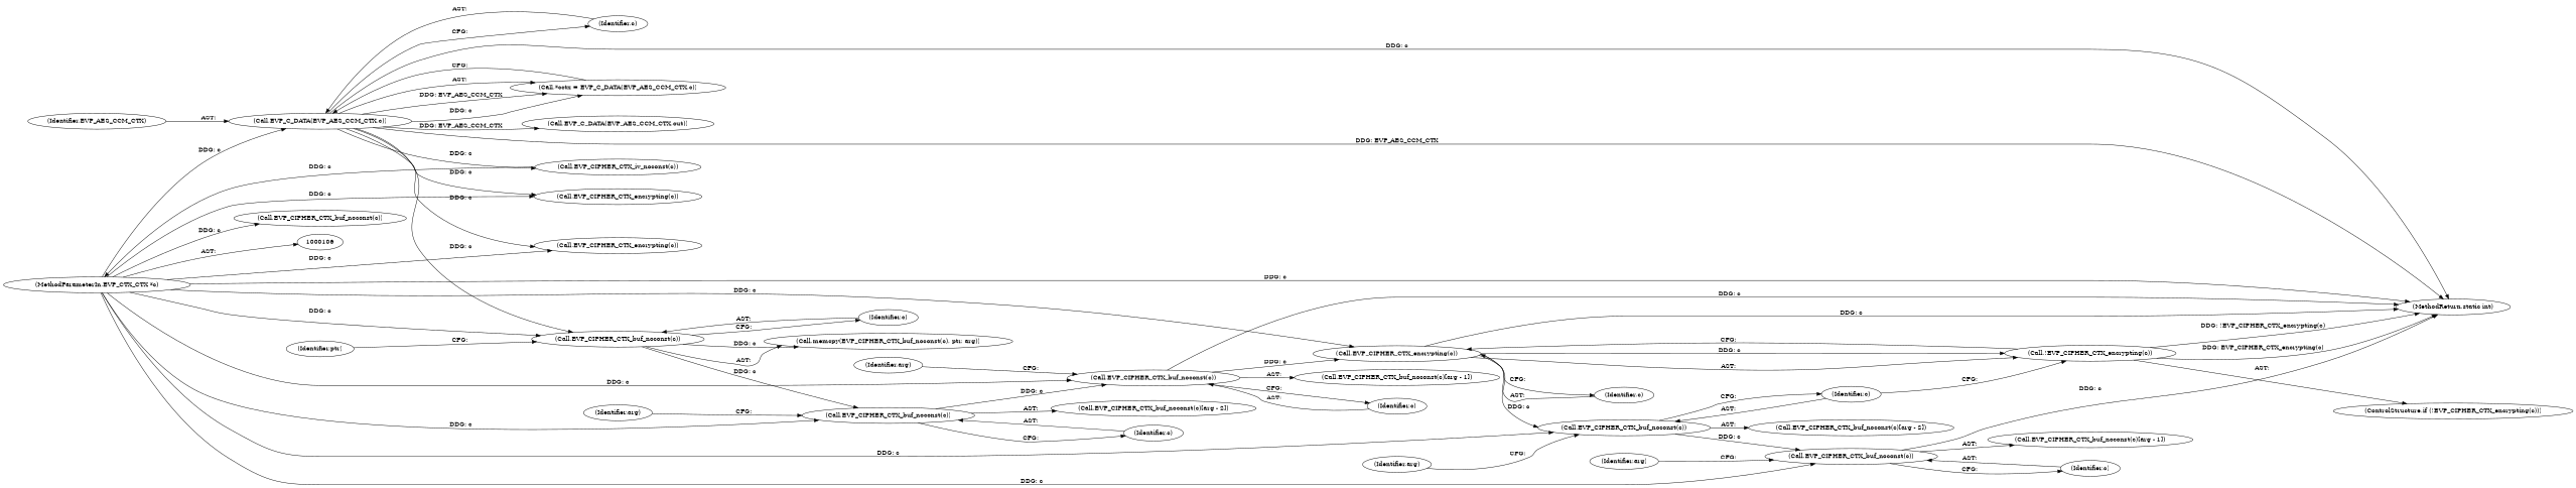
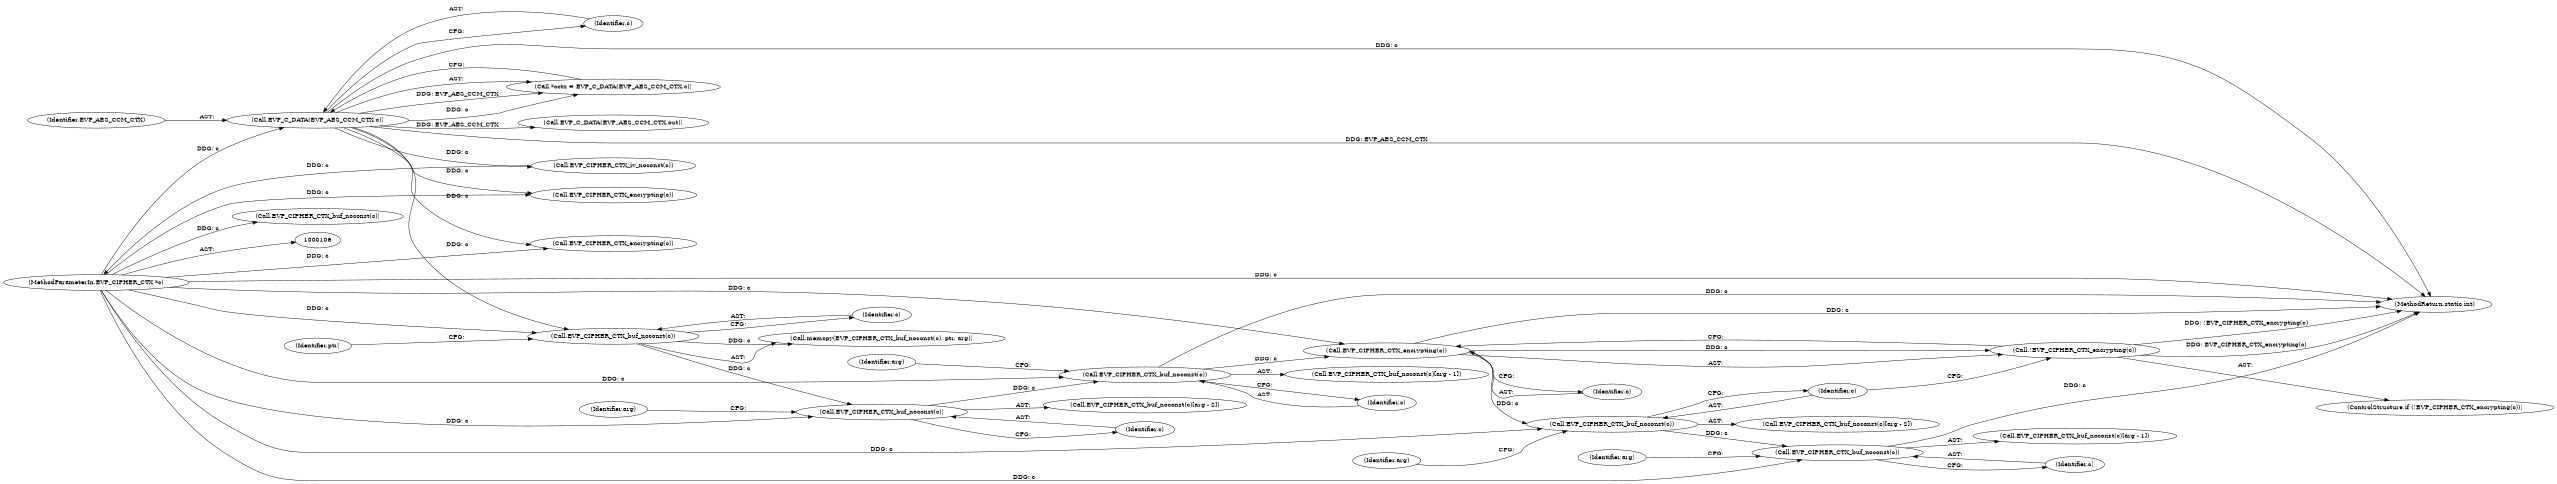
  digraph {
    rankdir=LR
    n1 [label="(Call,EVP_CIPHER_CTX_encrypting(c))"]
    n2 [label="(Call,!EVP_CIPHER_CTX_encrypting(c))"]
    n3 [label="(Call,EVP_CIPHER_CTX_buf_noconst(c))"]
    n4 [label="(MethodReturn,static int)"]
    n5 [label="(Identifier,c)"]
    n6 [label="(ControlStructure,if (!EVP_CIPHER_CTX_encrypting(c)))"]
    n7 [label="(Call,EVP_CIPHER_CTX_buf_noconst(c))"]
    n8 [label="(Identifier,c)"]
    n9 [label="(Call,EVP_CIPHER_CTX_buf_noconst(c)[arg - 2])"]
    n10 [label="(Call,EVP_CIPHER_CTX_buf_noconst(c))"]
    n11 [label="(Identifier,c)"]
    n12 [label="(Call,EVP_CIPHER_CTX_buf_noconst(c)[arg - 1])"]
    n13 [label="(Call,EVP_CIPHER_CTX_buf_noconst(c))"]
    n14 [label="(Call,EVP_CIPHER_CTX_buf_noconst(c)[arg - 2])"]
    n15 [label="(Identifier,c)"]
    n16 [label="(Call,EVP_CIPHER_CTX_buf_noconst(c))"]
    n17 [label="(Identifier,c)"]
    n18 [label="(Call,memcpy(EVP_CIPHER_CTX_buf_noconst(c), ptr, arg))"]
    n19 [label="(Call,EVP_C_DATA(EVP_AES_CCM_CTX,c))"]
    n20 [label="(Identifier,c)"]
    n21 [label="(Call,*cctx = EVP_C_DATA(EVP_AES_CCM_CTX,c))"]
    n22 [label="(Call,EVP_CIPHER_CTX_encrypting(c))"]
    n23 [label="(Call,EVP_C_DATA(EVP_AES_CCM_CTX,out))"]
    n24 [label="(Call,EVP_CIPHER_CTX_iv_noconst(c))"]
    n25 [label="(Call,EVP_CIPHER_CTX_encrypting(c))"]
-   n26 [label="(MethodParameterIn,EVP_CTX_CTX *c)"]
+   n26 [label="(MethodParameterIn,EVP_CIPHER_CTX *c)"]
    n27 [label="(Call,EVP_CIPHER_CTX_buf_noconst(c))"]
    1000106
    n29 [label="(Identifier,c)"]
    n30 [label="(Call,EVP_CIPHER_CTX_buf_noconst(c)[arg - 1])"]
    n31 [label="(Identifier,arg)"]
    n32 [label="(Identifier,ptr)"]
    n33 [label="(Identifier,arg)"]
    n34 [label="(Identifier,arg)"]
    n35 [label="(Identifier,EVP_AES_CCM_CTX)"]
    n36 [label="(Identifier,arg)"]
    n1 -> n2 [label="AST: "]
    n1 -> n2 [label="DDG: c"]
    n1 -> n3 [label="DDG: c"]
    n1 -> n4 [label="DDG: c"]
    n1 -> n5 [label="CFG: "]
    n2 -> n1 [label="CFG: "]
    n2 -> n4 [label="DDG: !EVP_CIPHER_CTX_encrypting(c)"]
    n2 -> n4 [label="DDG: EVP_CIPHER_CTX_encrypting(c)"]
    n2 -> n6 [label="AST: "]
    n3 -> n7 [label="DDG: c"]
    n3 -> n8 [label="CFG: "]
    n3 -> n9 [label="AST: "]
    n5 -> n1 [label="AST: "]
    n7 -> n4 [label="DDG: c"]
    n7 -> n29 [label="CFG: "]
    n7 -> n30 [label="AST: "]
    n8 -> n2 [label="CFG: "]
    n8 -> n3 [label="AST: "]
    n10 -> n1 [label="DDG: c"]
    n10 -> n4 [label="DDG: c"]
    n10 -> n11 [label="CFG: "]
    n10 -> n12 [label="AST: "]
    n11 -> n10 [label="AST: "]
    n13 -> n10 [label="DDG: c"]
    n13 -> n14 [label="AST: "]
    n13 -> n15 [label="CFG: "]
    n15 -> n13 [label="AST: "]
    n16 -> n13 [label="DDG: c"]
    n16 -> n17 [label="CFG: "]
    n16 -> n18 [label="AST: "]
    n16 -> n18 [label="DDG: c"]
    n17 -> n16 [label="AST: "]
    n19 -> n4 [label="DDG: c"]
    n19 -> n4 [label="DDG: EVP_AES_CCM_CTX"]
    n19 -> n16 [label="DDG: c"]
    n19 -> n20 [label="CFG: "]
    n19 -> n21 [label="AST: "]
    n19 -> n21 [label="DDG: EVP_AES_CCM_CTX"]
    n19 -> n21 [label="DDG: c"]
    n19 -> n22 [label="DDG: c"]
    n19 -> n23 [label="DDG: EVP_AES_CCM_CTX"]
    n19 -> n24 [label="DDG: c"]
    n19 -> n25 [label="DDG: c"]
    n20 -> n19 [label="AST: "]
    n21 -> n19 [label="CFG: "]
    n24 -> n26 [label="DDG: c"]
    n26 -> n1 [label="DDG: c"]
    n26 -> n3 [label="DDG: c"]
    n26 -> n4 [label="DDG: c"]
    n26 -> n7 [label="DDG: c"]
    n26 -> n10 [label="DDG: c"]
    n26 -> n13 [label="DDG: c"]
    n26 -> n16 [label="DDG: c"]
    n26 -> n19 [label="DDG: c"]
    n26 -> n22 [label="DDG: c"]
    n26 -> n25 [label="DDG: c"]
    n26 -> n27 [label="DDG: c"]
    n26 -> 1000106 [label="AST: "]
    n29 -> n7 [label="AST: "]
    n31 -> n3 [label="CFG: "]
    n32 -> n16 [label="CFG: "]
    n33 -> n13 [label="CFG: "]
    n34 -> n7 [label="CFG: "]
    n35 -> n19 [label="AST: "]
    n36 -> n10 [label="CFG: "]
  }
